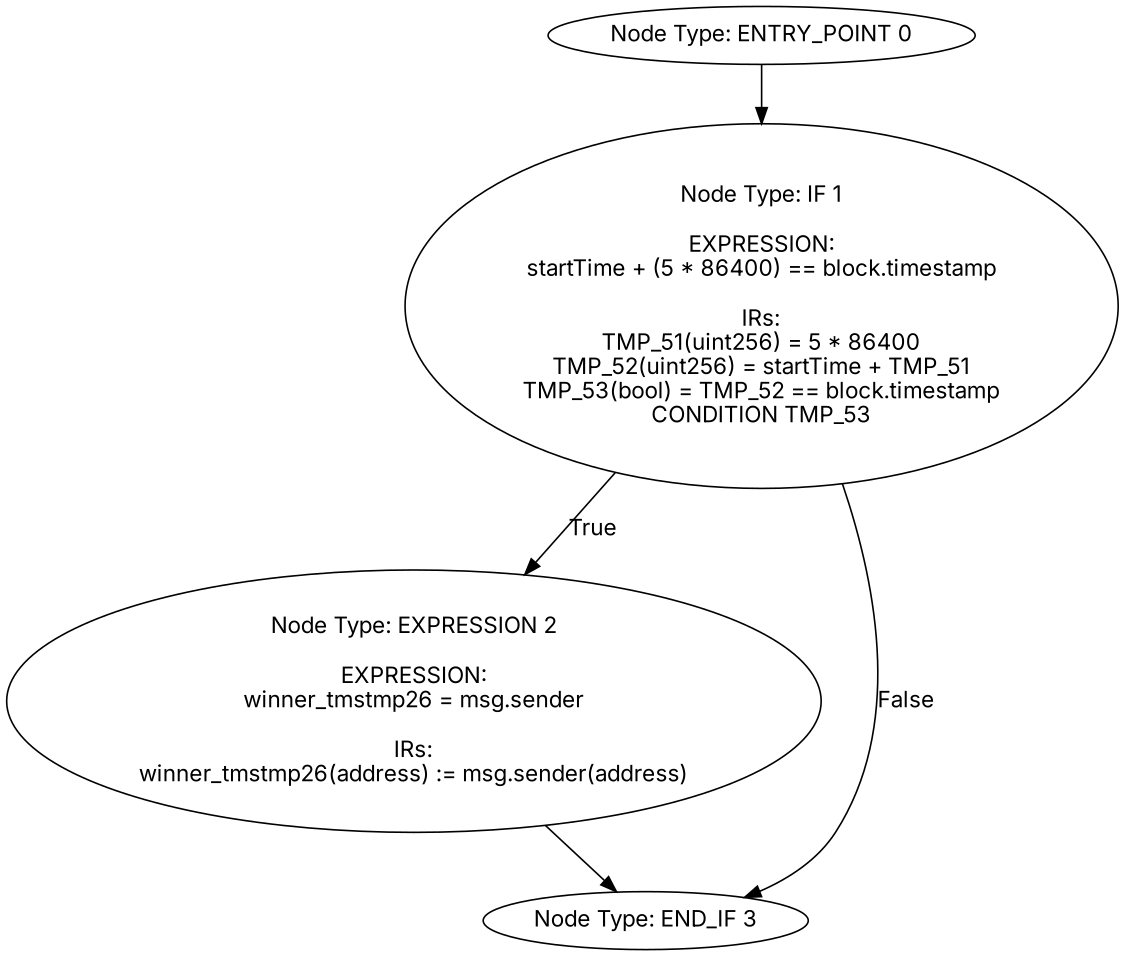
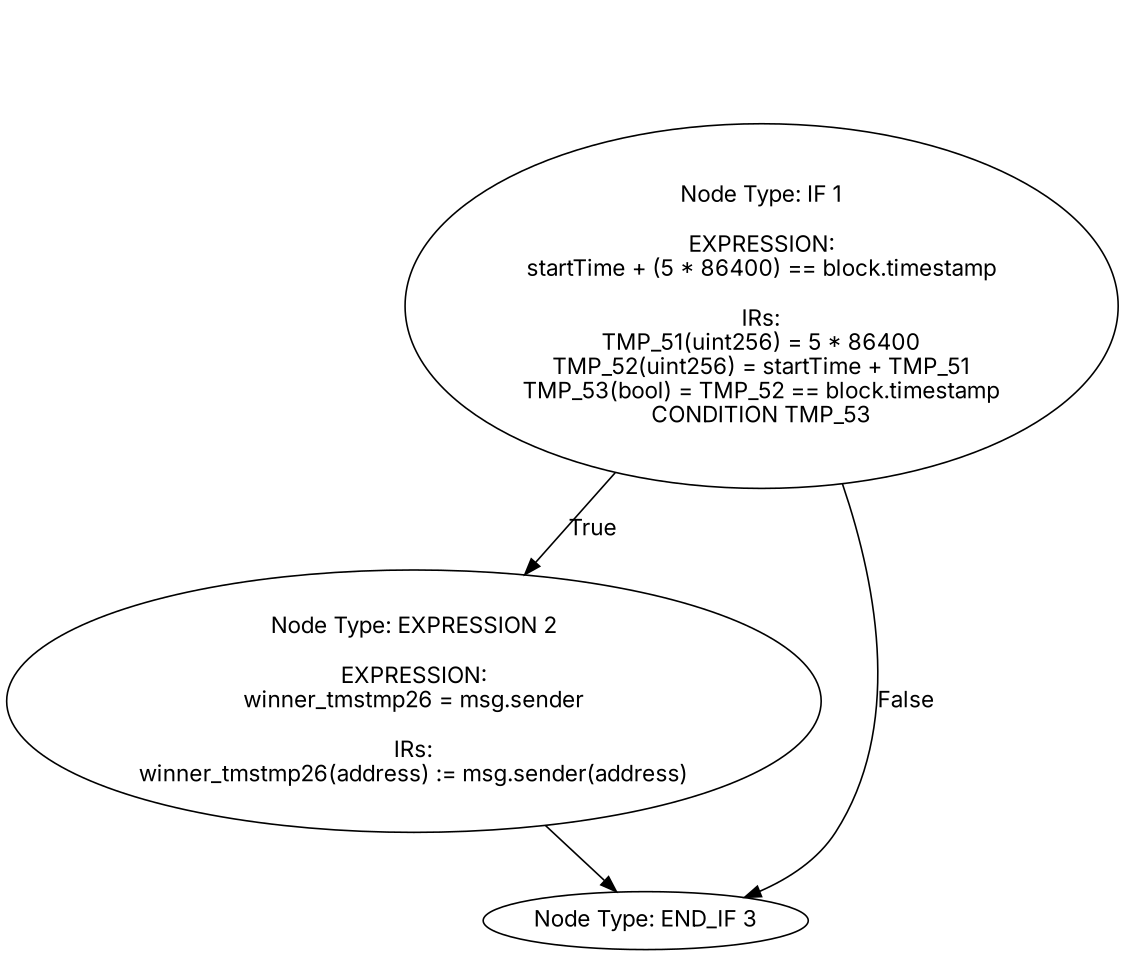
  digraph {
    fontname=Inter
    node [fontname=Inter]
    edge [fontname=Inter]
-   n1 [label="Node Type: ENTRY_POINT 0\n"]
    n2 [label="Node Type: IF 1\n\nEXPRESSION:\nstartTime + (5 * 86400) == block.timestamp\n\nIRs:\nTMP_51(uint256) = 5 * 86400\nTMP_52(uint256) = startTime + TMP_51\nTMP_53(bool) = TMP_52 == block.timestamp\nCONDITION TMP_53"]
    n3 [label="Node Type: EXPRESSION 2\n\nEXPRESSION:\nwinner_tmstmp26 = msg.sender\n\nIRs:\nwinner_tmstmp26(address) := msg.sender(address)"]
    n4 [label="Node Type: END_IF 3\n"]
-   n1 -> n2
    n2 -> n3 [label=True]
    n2 -> n4 [label=False]
    n3 -> n4
  }
